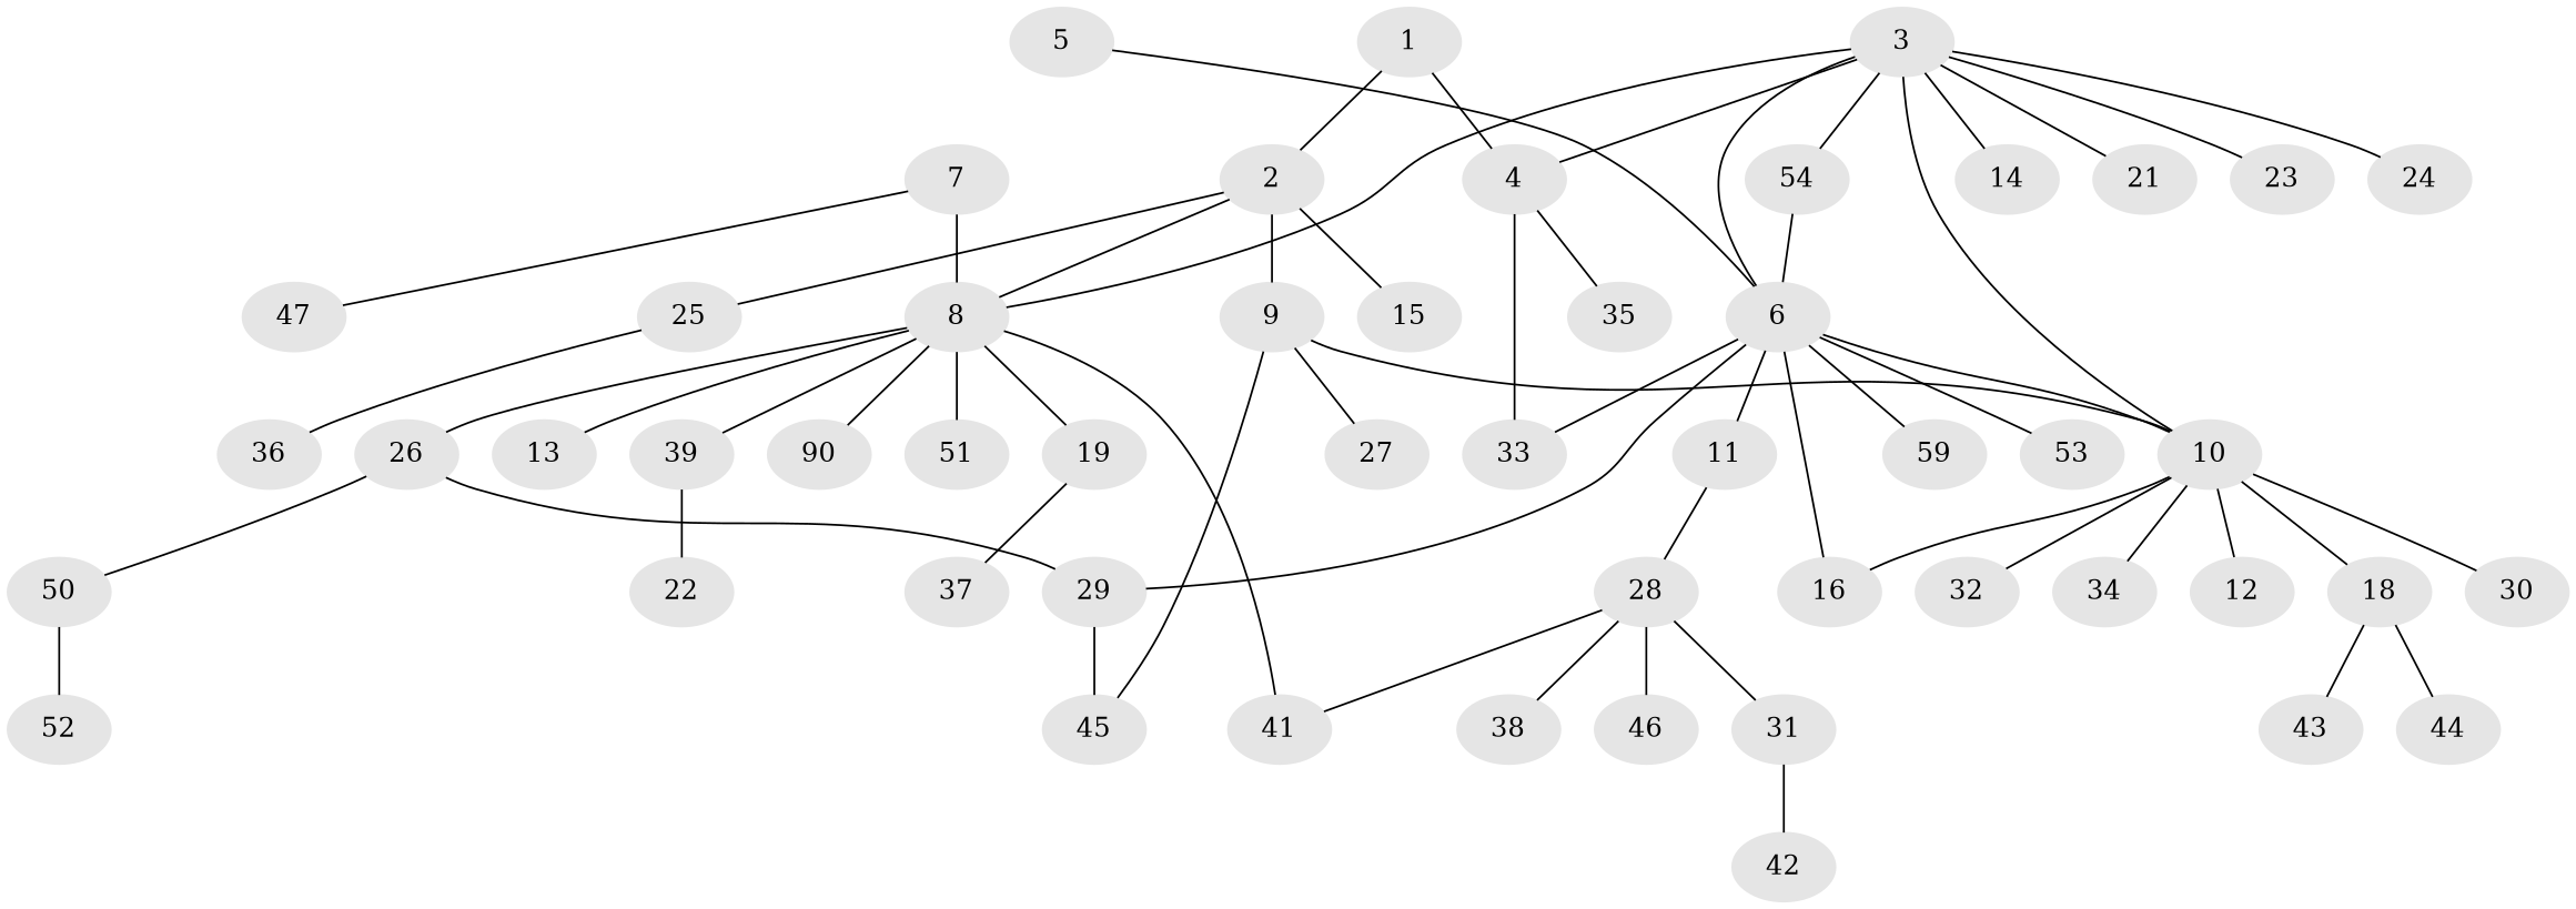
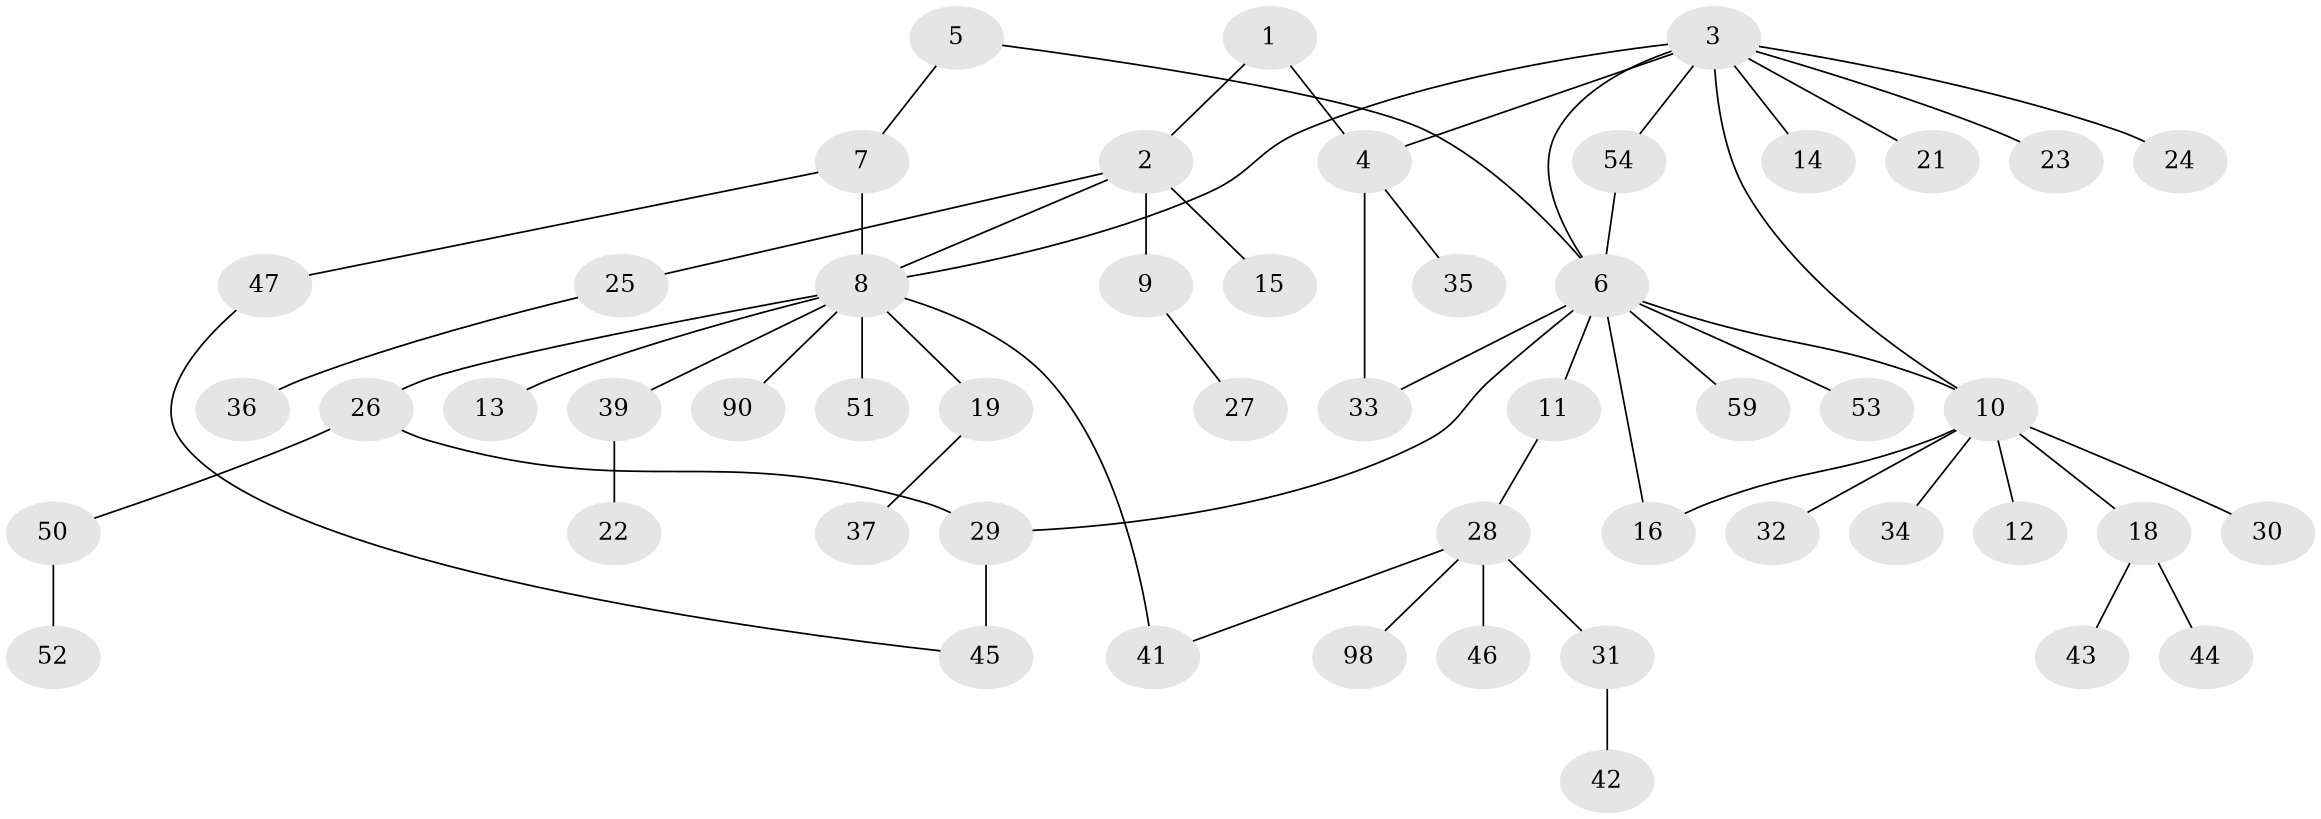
  graph {
    node [color=gray90 style=filled]
    1
    2
    4
    8
    9
    15
    25
    33
    35
    6
    10
    11
    16
    29
    n15 [label=59]
    53
    13
    19
    26
    39
    n21 [label=90]
    41
    51
    27
    45
    36
    3
    14
    21
    23
    24
    54
    12
    18
    30
    32
    34
    5
    7
    47
    28
    37
    50
    22
    43
    44
    31
-   38
+   38 [label=98]
    46
    52
    42
    1 -- 2
    1 -- 4
    2 -- 8
    2 -- 9
    2 -- 15
    2 -- 25
    4 -- 33
    4 -- 35
    8 -- 13
    8 -- 19
    8 -- 26
    8 -- 39
    8 -- n21
    8 -- 41
    8 -- 51
-   9 -- 10
    9 -- 27
-   9 -- 45
+   47 -- 45
    25 -- 36
    6 -- 33
    6 -- 10
    6 -- 11
    6 -- 16
    6 -- 29
    6 -- n15
    6 -- 53
    10 -- 16
    10 -- 12
    10 -- 18
    10 -- 30
    10 -- 32
    10 -- 34
    11 -- 28
    29 -- 45
    19 -- 37
    26 -- 29
    26 -- 50
    39 -- 22
    3 -- 4
    3 -- 8
    3 -- 6
    3 -- 10
    3 -- 14
    3 -- 21
    3 -- 23
    3 -- 24
    3 -- 54
    54 -- 6
    18 -- 43
    18 -- 44
    5 -- 6
+   5 -- 7
    7 -- 8
    7 -- 47
    28 -- 41
    28 -- 31
    28 -- 38
    28 -- 46
    50 -- 52
    31 -- 42
  }
